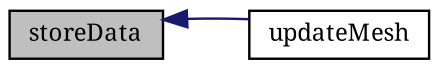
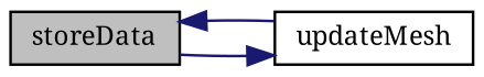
  digraph {
    rankdir=LR
    fontname="Noto Serif"
    node [color=black fontname="Noto Serif" fontsize=10 shape=record]
    edge [color=midnightblue fontname="Noto Serif" fontsize=10 labelfontname=Helvetica labelfontsize=10 style=solid]
    n1 [fillcolor=grey75 fontcolor=black height=0.2 label=storeData style=filled width=0.4]
    n2 [height=0.2 label=updateMesh width=0.4]
+   n1 -> n2
    n2 -> n1
  }
